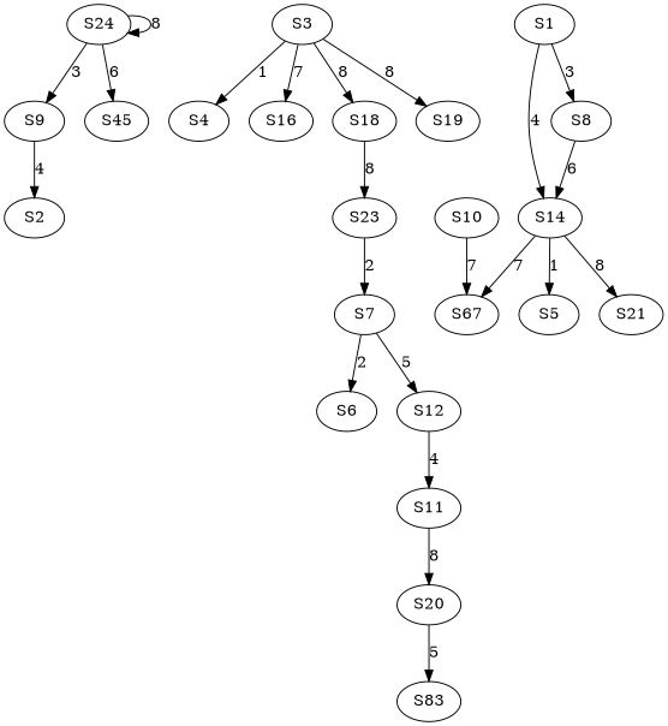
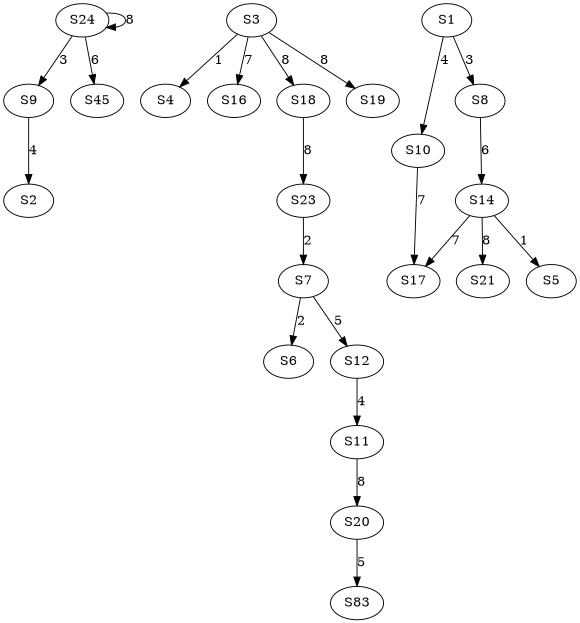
  strict digraph {
    S9
    S2
    S3
    S4
    S16
    S18
    S19
    S23
    S14
    S5
-   S17 [label=S67]
+   S17
    S21
    S7
    S6
    S12
    S11
    S1
    S8
    S10
    S24
    n21 [label=S45]
    S20
    n23 [label=S83]
    S9 -> S2 [label=4]
    S3 -> S4 [label=1]
    S3 -> S16 [label=7]
    S3 -> S18 [label=8]
    S3 -> S19 [label=8]
    S18 -> S23 [label=8]
    S23 -> S7 [label=2]
    S14 -> S5 [label=1]
    S14 -> S17 [label=7]
    S14 -> S21 [label=8]
    S7 -> S6 [label=2]
    S7 -> S12 [label=5]
    S12 -> S11 [label=4]
    S11 -> S20 [label=8]
    S1 -> S8 [label=3]
-   S1 -> S14 [label=4]
+   S1 -> S10 [label=4]
    S8 -> S14 [label=6]
    S10 -> S17 [label=7]
    S24 -> S9 [label=3]
    S24 -> S24 [label=8]
    S24 -> n21 [label=6]
    S20 -> n23 [label=5]
  }
